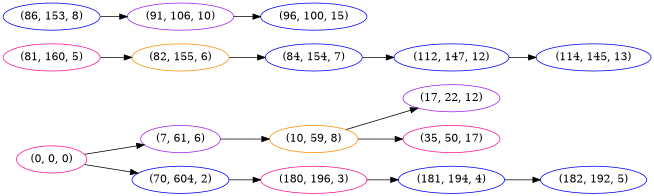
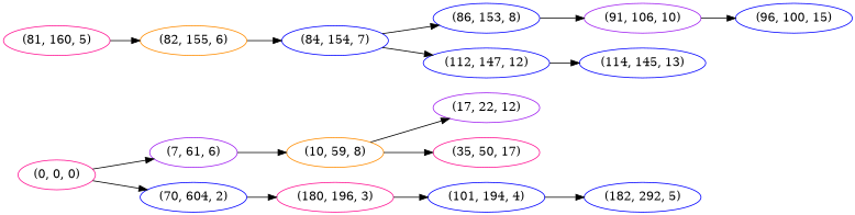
  digraph {
    rankdir=LR
    node [color=blue]
    "(0, 0, 0)" [color=deeppink]
    "(7, 61, 6)" [color=purple]
    n3 [label="(70, 604, 2)"]
    "(10, 59, 8)" [color=darkorange]
    "(180, 196, 3)" [color=deeppink]
    "(17, 22, 12)" [color=purple]
    "(35, 50, 17)" [color=deeppink]
-   "(181, 194, 4)"
+   "(181, 194, 4)" [label="(101, 194, 4)"]
    "(81, 160, 5)" [color=deeppink]
    "(82, 155, 6)" [color=darkorange]
    "(84, 154, 7)"
    "(86, 153, 8)"
    "(112, 147, 12)"
    "(91, 106, 10)" [color=purple]
    "(96, 100, 15)"
    "(114, 145, 13)"
-   "(182, 192, 5)"
+   "(182, 192, 5)" [label="(182, 292, 5)"]
    "(0, 0, 0)" -> "(7, 61, 6)"
    "(0, 0, 0)" -> n3
    "(7, 61, 6)" -> "(10, 59, 8)"
    n3 -> "(180, 196, 3)"
    "(10, 59, 8)" -> "(17, 22, 12)"
    "(10, 59, 8)" -> "(35, 50, 17)"
    "(180, 196, 3)" -> "(181, 194, 4)"
    "(181, 194, 4)" -> "(182, 192, 5)"
    "(81, 160, 5)" -> "(82, 155, 6)"
    "(82, 155, 6)" -> "(84, 154, 7)"
+   "(84, 154, 7)" -> "(86, 153, 8)"
    "(84, 154, 7)" -> "(112, 147, 12)"
    "(86, 153, 8)" -> "(91, 106, 10)"
    "(112, 147, 12)" -> "(114, 145, 13)"
    "(91, 106, 10)" -> "(96, 100, 15)"
  }
